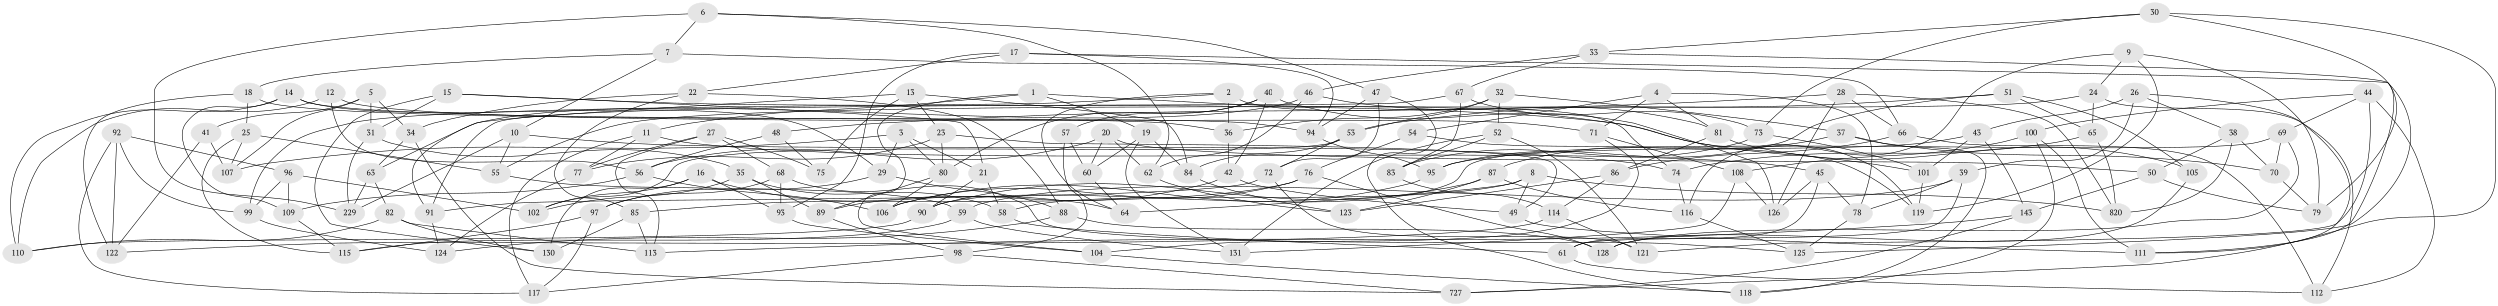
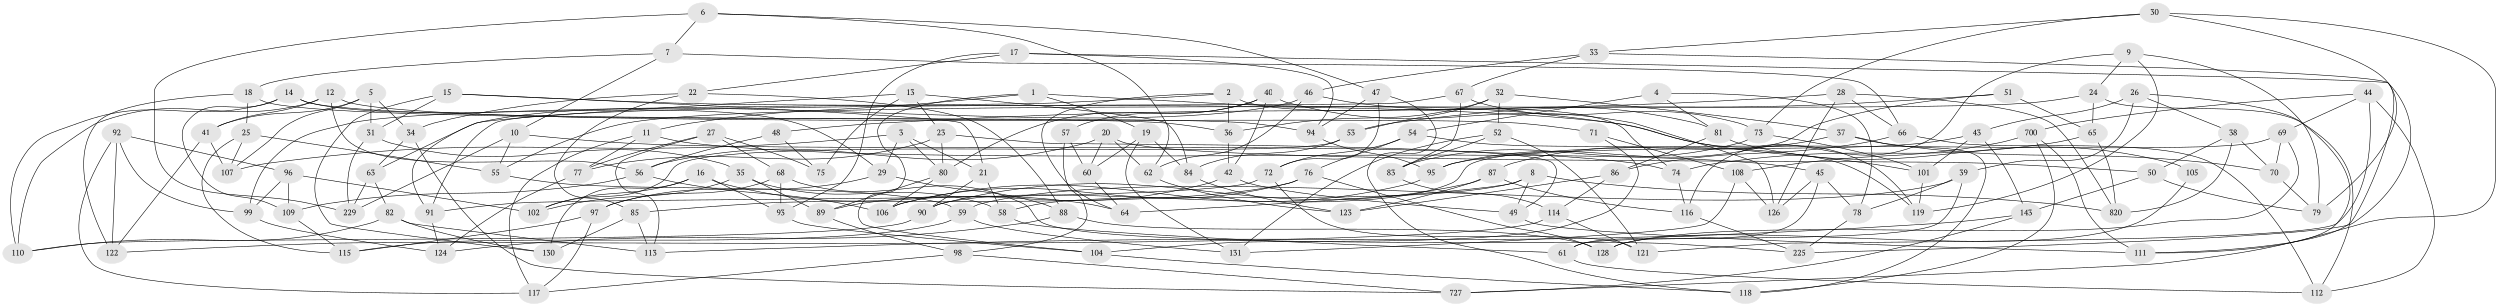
  graph {
    fontname="PT Serif"
    node [color=gray90 fontname="PT Serif" style=filled]
    edge [fontname="PT Serif"]
    1
    11
    19
    104
    119
    45
    77
    117
    84
    60
    131
    118
    2
    36
    64
    74
    99
    42
    116
    124
    3
    21
    29
    80
    107
    58
    90
    88
    97
    89
    106
    4
    54
    71
    78
    81
    72
    76
    108
-   125
+   125 [label=225]
    105
    86
    5
    31
    34
    41
    n47 [label=229]
    35
    n49 [label=727]
    63
    122
    6
    7
    47
    62
    10
    18
    66
    94
    123
    55
    25
    112
    8
    49
    n66 [label=820]
    111
    61
    9
    24
    79
    65
    59
    126
    12
    56
    110
    109
    13
    23
    75
    91
    14
    95
    115
    15
    101
    130
    16
    93
    102
    17
    22
    85
    20
    50
    n97 [label=143]
    113
    128
    26
    38
    39
    43
    70
    27
    68
    28
    48
    30
    33
    73
    46
    67
    83
    32
    37
    52
    53
    87
    121
    82
    98
    40
    57
    44
    69
-   100
+   100 [label=700]
    51
    114
    92
    96
    1 -- 11
    1 -- 19
    1 -- 104
    1 -- 119
    11 -- 45
    11 -- 77
    11 -- 117
    19 -- 84
    19 -- 60
    19 -- 131
    104 -- 118
    45 -- 78
    45 -- 61
    45 -- 126
    77 -- 124
    84 -- 123
    60 -- 64
    2 -- 36
    2 -- 64
    2 -- 74
    2 -- 99
    36 -- 42
    74 -- 116
    99 -- 124
    42 -- 89
    42 -- 49
    116 -- 125
    3 -- 21
    3 -- 29
    3 -- 80
    3 -- 107
    21 -- 58
    21 -- 90
    29 -- 88
    29 -- 97
    80 -- 89
    80 -- 106
    58 -- 61
    90 -- 110
    88 -- 124
    88 -- 128
    97 -- 117
    97 -- 115
    89 -- 98
    4 -- 54
-   4 -- 71
    4 -- 78
    4 -- 81
    54 -- 119
-   53 -- 72
+   54 -- 72
    54 -- 76
    71 -- 104
    71 -- 108
    78 -- 125
    81 -- 105
    81 -- 86
    72 -- 91
    72 -- 121
    76 -- 106
    76 -- 85
    76 -- 128
    108 -- 131
    108 -- 126
    105 -- 128
    86 -- 123
    86 -- 114
    5 -- 107
    5 -- 31
    5 -- 34
    5 -- 41
    31 -- n47
    31 -- 35
    34 -- n49
    34 -- 63
    41 -- 107
    41 -- 122
    35 -- 58
    35 -- 89
    35 -- 102
    63 -- n47
    63 -- 82
    6 -- n47
    6 -- 7
    6 -- 47
    6 -- 62
    7 -- 10
    7 -- 18
    7 -- 66
    47 -- 118
    47 -- 72
    47 -- 94
    62 -- 123
    10 -- 74
    10 -- n47
    10 -- 55
    18 -- 36
    18 -- 122
    18 -- 25
    66 -- 86
    66 -- 112
    94 -- 95
    55 -- 59
    25 -- 107
    25 -- 55
    25 -- 115
    8 -- 64
    8 -- 58
    8 -- 49
    8 -- n66
    49 -- 111
    61 -- 112
    9 -- 119
    9 -- 116
    9 -- 24
    9 -- 79
    24 -- 55
    24 -- 112
    24 -- 65
    65 -- 74
    65 -- n66
    59 -- 131
    59 -- 115
    12 -- 71
+   12 -- 41
    12 -- 56
    12 -- 110
    56 -- 106
    56 -- 109
    109 -- 115
    13 -- 84
    13 -- 23
    13 -- 75
    13 -- 91
    23 -- 77
    23 -- 80
    23 -- 49
    91 -- 124
    14 -- 29
    14 -- 94
    14 -- 110
    14 -- 109
    95 -- 106
    15 -- 21
    15 -- 31
    15 -- 101
    15 -- 130
    101 -- 119
    16 -- 64
    16 -- 130
    16 -- 93
    16 -- 102
    93 -- 104
    17 -- 94
    17 -- 111
    17 -- 93
    17 -- 22
    22 -- 88
    22 -- 34
    22 -- 85
    85 -- 130
    85 -- 113
    20 -- 60
    20 -- 62
    20 -- 56
    20 -- 50
    50 -- 79
    50 -- n97
    n97 -- n49
    n97 -- 113
    26 -- 111
    26 -- 38
    26 -- 39
    26 -- 43
    38 -- n66
    38 -- 50
    38 -- 70
    39 -- 78
    39 -- 61
    39 -- 59
    43 -- 95
    43 -- 101
    43 -- n97
    70 -- 79
    27 -- 77
    27 -- 75
    27 -- 113
    27 -- 68
    68 -- 97
    68 -- 125
    68 -- 93
    28 -- 66
    28 -- n66
    28 -- 126
    28 -- 48
    48 -- 56
    48 -- 75
    30 -- n49
    30 -- 79
    30 -- 33
    30 -- 73
    33 -- 125
    33 -- 46
    33 -- 67
    73 -- 101
    73 -- 83
    46 -- 81
    46 -- 63
    46 -- 62
    67 -- 91
    67 -- 73
    67 -- 83
    83 -- 114
    32 -- 36
    32 -- 37
    32 -- 52
    32 -- 53
    37 -- 118
    37 -- 70
    37 -- 87
    52 -- 131
    52 -- 83
    52 -- 121
    53 -- 84
    53 -- 102
    87 -- 116
    87 -- 90
    87 -- 123
    82 -- 110
    82 -- 130
    82 -- 113
    98 -- 117
    98 -- n49
    40 -- 42
    40 -- 80
    40 -- 126
    40 -- 57
    57 -- 60
    57 -- 98
    44 -- 112
    44 -- 121
    44 -- 69
    44 -- 100
    69 -- 90
    69 -- 128
    69 -- 70
    100 -- 118
    100 -- 108
    100 -- 111
-   51 -- 105
    51 -- 65
    51 -- 95
    51 -- 53
    114 -- 122
    114 -- 121
    92 -- 117
    92 -- 99
    92 -- 122
    92 -- 96
    96 -- 99
    96 -- 109
    96 -- 102
  }
